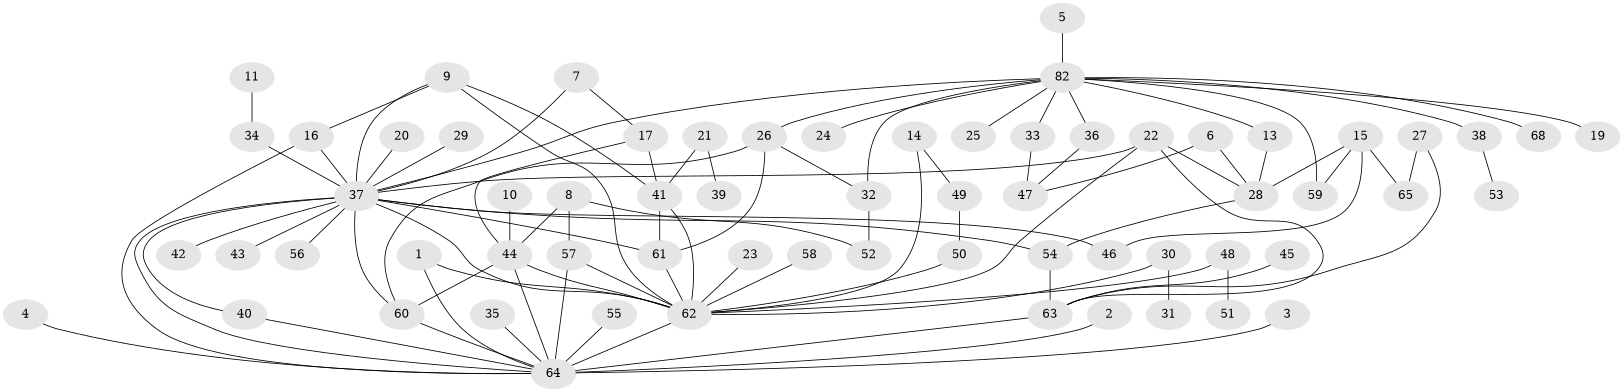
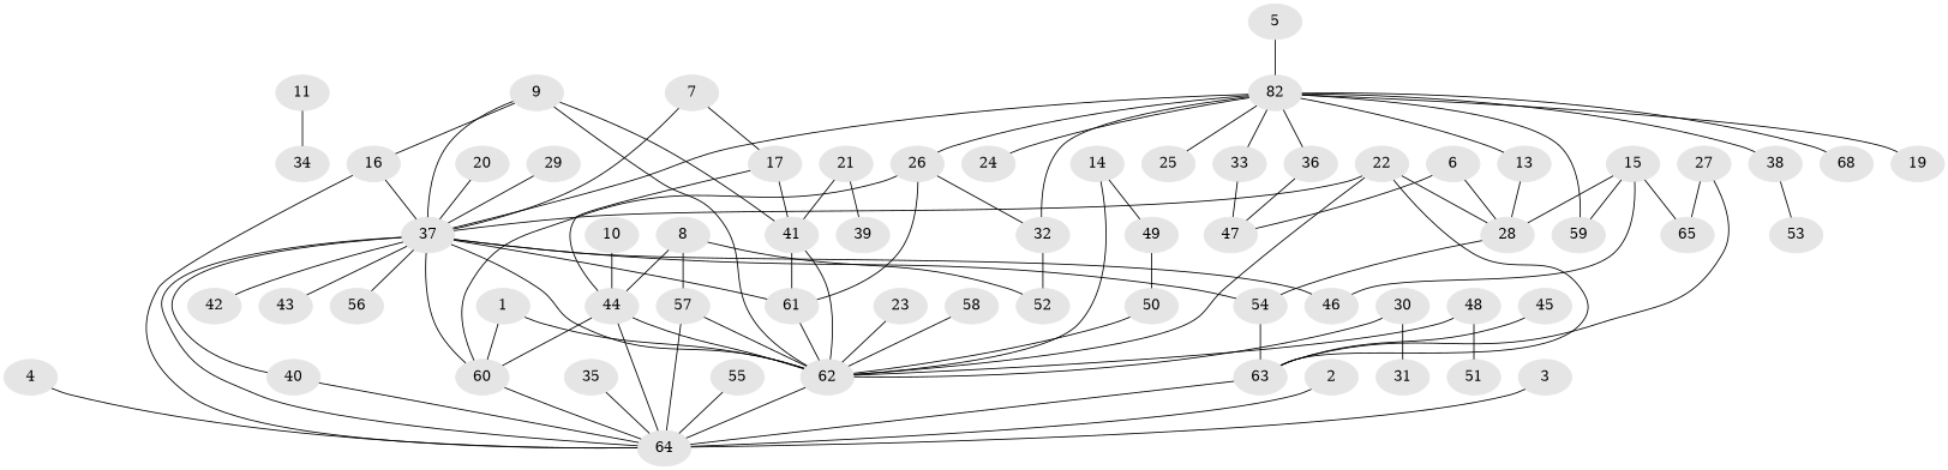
  graph {
    node [color=gray90 style=filled]
    edge [weight=1.0]
    1
    62
    64
    2
    3
    4
    n7 [label=82]
    5
    37
    13
    n11 [label=68]
    19
    24
    25
    26
    32
    33
    36
    38
    59
    6
    28
    47
    54
    7
    17
    44
    41
    46
    60
    61
    40
    42
    43
    56
    8
    52
    57
    9
    16
    10
    11
    34
    53
    14
    49
    50
    15
    65
    20
    21
    39
    22
    63
    23
    27
    29
    30
    31
    35
    58
    45
    48
    51
    55
    1 -- 62
-   1 -- 64
+   1 -- 60
    62 -- 64
    2 -- 64
    3 -- 64
    4 -- 64
    n7 -- 37
    n7 -- 13
    n7 -- n11
    n7 -- 19
    n7 -- 24
    n7 -- 25
    n7 -- 26
    n7 -- 32
    n7 -- 33
    n7 -- 36
    n7 -- 38
    n7 -- 59
    5 -- n7
    37 -- 62
    37 -- 64
    37 -- 54
    37 -- 46
    37 -- 60
    37 -- 61
    37 -- 40
    37 -- 42
    37 -- 43
    37 -- 56
    13 -- 28
    26 -- 32
    26 -- 60
    26 -- 61
    32 -- 52
    33 -- 47
    36 -- 47
    38 -- 53
    6 -- 28
    6 -- 47
    28 -- 54
    54 -- 63
    7 -- 37
    7 -- 17
    17 -- 44
    17 -- 41
    44 -- 62
    44 -- 64
    44 -- 60
    41 -- 62
    41 -- 61
    60 -- 64
    61 -- 62
    40 -- 64
    8 -- 44
    8 -- 52
    8 -- 57
    57 -- 62 [weight=2.0]
    57 -- 64 [weight=2.0]
    9 -- 62
    9 -- 37
    9 -- 41
    9 -- 16
    16 -- 64
    16 -- 37
    10 -- 44
    11 -- 34
-   34 -- 37
    14 -- 62
    14 -- 49
    49 -- 50
    50 -- 62
    15 -- 59
    15 -- 28
    15 -- 46
    15 -- 65
    20 -- 37
    21 -- 41
    21 -- 39
    22 -- 62
    22 -- 37
    22 -- 28
    22 -- 63
    63 -- 64 [weight=2.0]
    23 -- 62
    27 -- 65
    27 -- 63
    29 -- 37
    30 -- 62
    30 -- 31
    35 -- 64
    58 -- 62
    45 -- 63
    48 -- 62
    48 -- 51
    55 -- 64
  }
